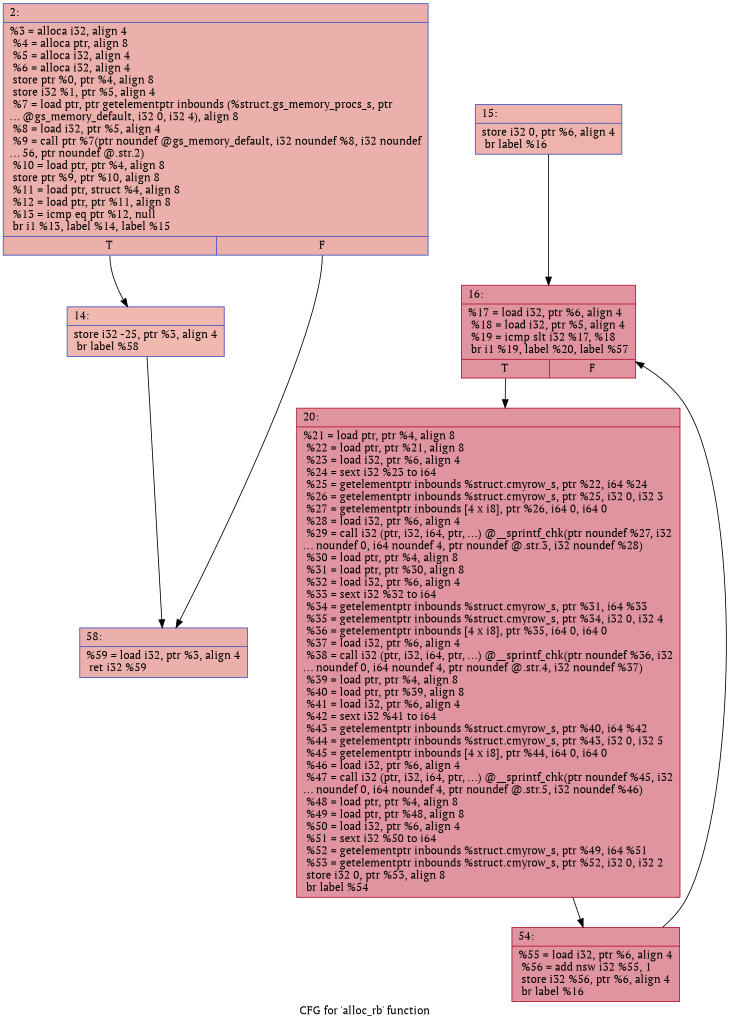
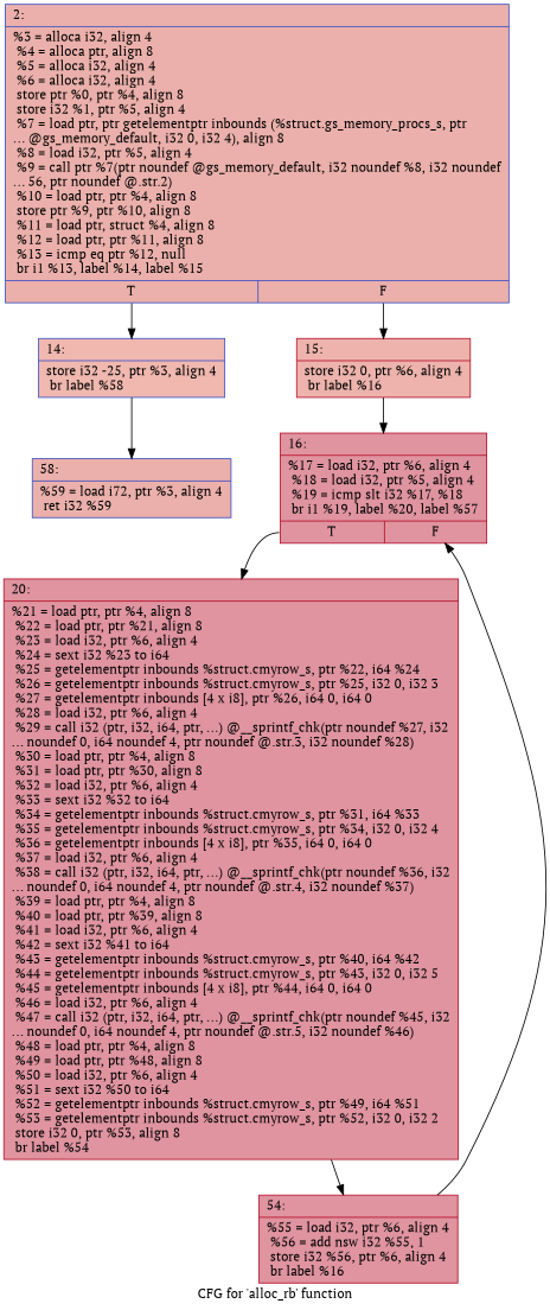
  digraph {
    fontname="PT Serif"
    label="CFG for 'alloc_rb' function"
    node [color="#3d50c3ff" fillcolor="#b70d2870" fontname="PT Serif" shape=record style=filled]
    edge [fontname="PT Serif"]
    n1 [fillcolor="#d24b4070" label="{2:\l|  %3 = alloca i32, align 4\l  %4 = alloca ptr, align 8\l  %5 = alloca i32, align 4\l  %6 = alloca i32, align 4\l  store ptr %0, ptr %4, align 8\l  store i32 %1, ptr %5, align 4\l  %7 = load ptr, ptr getelementptr inbounds (%struct.gs_memory_procs_s, ptr\l... @gs_memory_default, i32 0, i32 4), align 8\l  %8 = load i32, ptr %5, align 4\l  %9 = call ptr %7(ptr noundef @gs_memory_default, i32 noundef %8, i32 noundef\l... 56, ptr noundef @.str.2)\l  %10 = load ptr, ptr %4, align 8\l  store ptr %9, ptr %10, align 8\l  %11 = load ptr, struct %4, align 8\l  %12 = load ptr, ptr %11, align 8\l  %13 = icmp eq ptr %12, null\l  br i1 %13, label %14, label %15\l|{<s0>T|<s1>F}}"]
    n2 [fillcolor="#dc5d4a70" label="{14:\l|  store i32 -25, ptr %3, align 4\l  br label %58\l}"]
-   n3 [fillcolor="#d6524470" label="{15:\l|  store i32 0, ptr %6, align 4\l  br label %16\l}"]
-   n4 [fillcolor="#d24b4070" label="{58:\l|  %59 = load i32, ptr %3, align 4\l  ret i32 %59\l}"]
+   n3 [color="#b70d28ff" fillcolor="#d6524470" label="{15:\l|  store i32 0, ptr %6, align 4\l  br label %16\l}"]
+   n4 [fillcolor="#d24b4070" label="{58:\l|  %59 = load i72, ptr %3, align 4\l  ret i32 %59\l}"]
    n5 [color="#b70d28ff" label="{16:\l|  %17 = load i32, ptr %6, align 4\l  %18 = load i32, ptr %5, align 4\l  %19 = icmp slt i32 %17, %18\l  br i1 %19, label %20, label %57\l|{<s0>T|<s1>F}}"]
    n6 [color="#b70d28ff" label="{20:\l|  %21 = load ptr, ptr %4, align 8\l  %22 = load ptr, ptr %21, align 8\l  %23 = load i32, ptr %6, align 4\l  %24 = sext i32 %23 to i64\l  %25 = getelementptr inbounds %struct.cmyrow_s, ptr %22, i64 %24\l  %26 = getelementptr inbounds %struct.cmyrow_s, ptr %25, i32 0, i32 3\l  %27 = getelementptr inbounds [4 x i8], ptr %26, i64 0, i64 0\l  %28 = load i32, ptr %6, align 4\l  %29 = call i32 (ptr, i32, i64, ptr, ...) @__sprintf_chk(ptr noundef %27, i32\l... noundef 0, i64 noundef 4, ptr noundef @.str.3, i32 noundef %28)\l  %30 = load ptr, ptr %4, align 8\l  %31 = load ptr, ptr %30, align 8\l  %32 = load i32, ptr %6, align 4\l  %33 = sext i32 %32 to i64\l  %34 = getelementptr inbounds %struct.cmyrow_s, ptr %31, i64 %33\l  %35 = getelementptr inbounds %struct.cmyrow_s, ptr %34, i32 0, i32 4\l  %36 = getelementptr inbounds [4 x i8], ptr %35, i64 0, i64 0\l  %37 = load i32, ptr %6, align 4\l  %38 = call i32 (ptr, i32, i64, ptr, ...) @__sprintf_chk(ptr noundef %36, i32\l... noundef 0, i64 noundef 4, ptr noundef @.str.4, i32 noundef %37)\l  %39 = load ptr, ptr %4, align 8\l  %40 = load ptr, ptr %39, align 8\l  %41 = load i32, ptr %6, align 4\l  %42 = sext i32 %41 to i64\l  %43 = getelementptr inbounds %struct.cmyrow_s, ptr %40, i64 %42\l  %44 = getelementptr inbounds %struct.cmyrow_s, ptr %43, i32 0, i32 5\l  %45 = getelementptr inbounds [4 x i8], ptr %44, i64 0, i64 0\l  %46 = load i32, ptr %6, align 4\l  %47 = call i32 (ptr, i32, i64, ptr, ...) @__sprintf_chk(ptr noundef %45, i32\l... noundef 0, i64 noundef 4, ptr noundef @.str.5, i32 noundef %46)\l  %48 = load ptr, ptr %4, align 8\l  %49 = load ptr, ptr %48, align 8\l  %50 = load i32, ptr %6, align 4\l  %51 = sext i32 %50 to i64\l  %52 = getelementptr inbounds %struct.cmyrow_s, ptr %49, i64 %51\l  %53 = getelementptr inbounds %struct.cmyrow_s, ptr %52, i32 0, i32 2\l  store i32 0, ptr %53, align 8\l  br label %54\l}"]
    n7 [color="#b70d28ff" label="{54:\l|  %55 = load i32, ptr %6, align 4\l  %56 = add nsw i32 %55, 1\l  store i32 %56, ptr %6, align 4\l  br label %16\l}"]
    n1 -> n2 [tailport=s0]
-   n1 -> n4 [tailport=s1]
+   n1 -> n3 [tailport=s1]
    n2 -> n4
    n3 -> n5
    n5 -> n6 [tailport=s0]
    n6 -> n7
    n7 -> n5
  }
